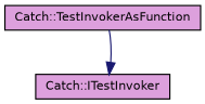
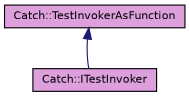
  digraph {
    node [color=black fillcolor=plum fontname=Helvetica fontsize=10 shape=record style=filled]
    n1 [fontcolor=black height=0.2 label="Catch::TestInvokerAsFunction" width=0.4]
    n2 [height=0.2 label="Catch::ITestInvoker" width=0.4]
-   n2 -> n1 [color=midnightblue dir=back fontname=Helvetica fontsize=10 labelfontname=Helvetica labelfontsize=10 style=solid]
+   n1 -> n2 [color=midnightblue dir=back fontname=Helvetica fontsize=10 labelfontname=Helvetica labelfontsize=10 style=solid]
  }
